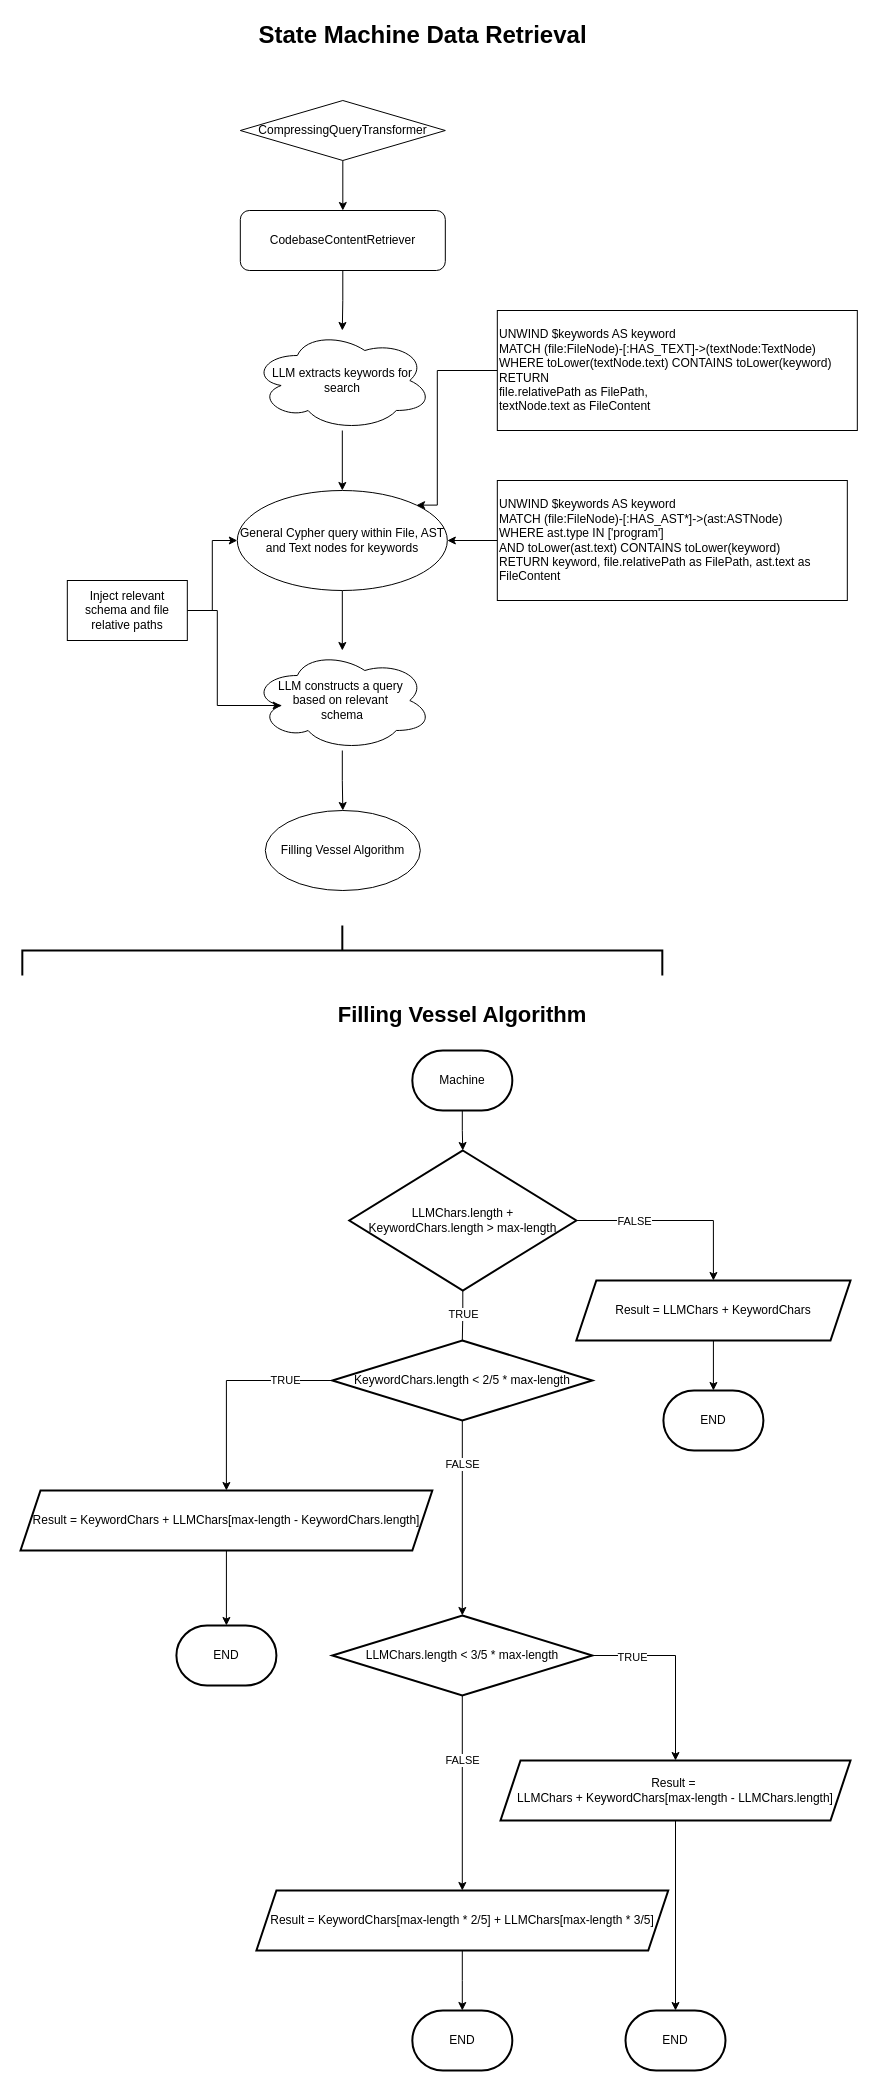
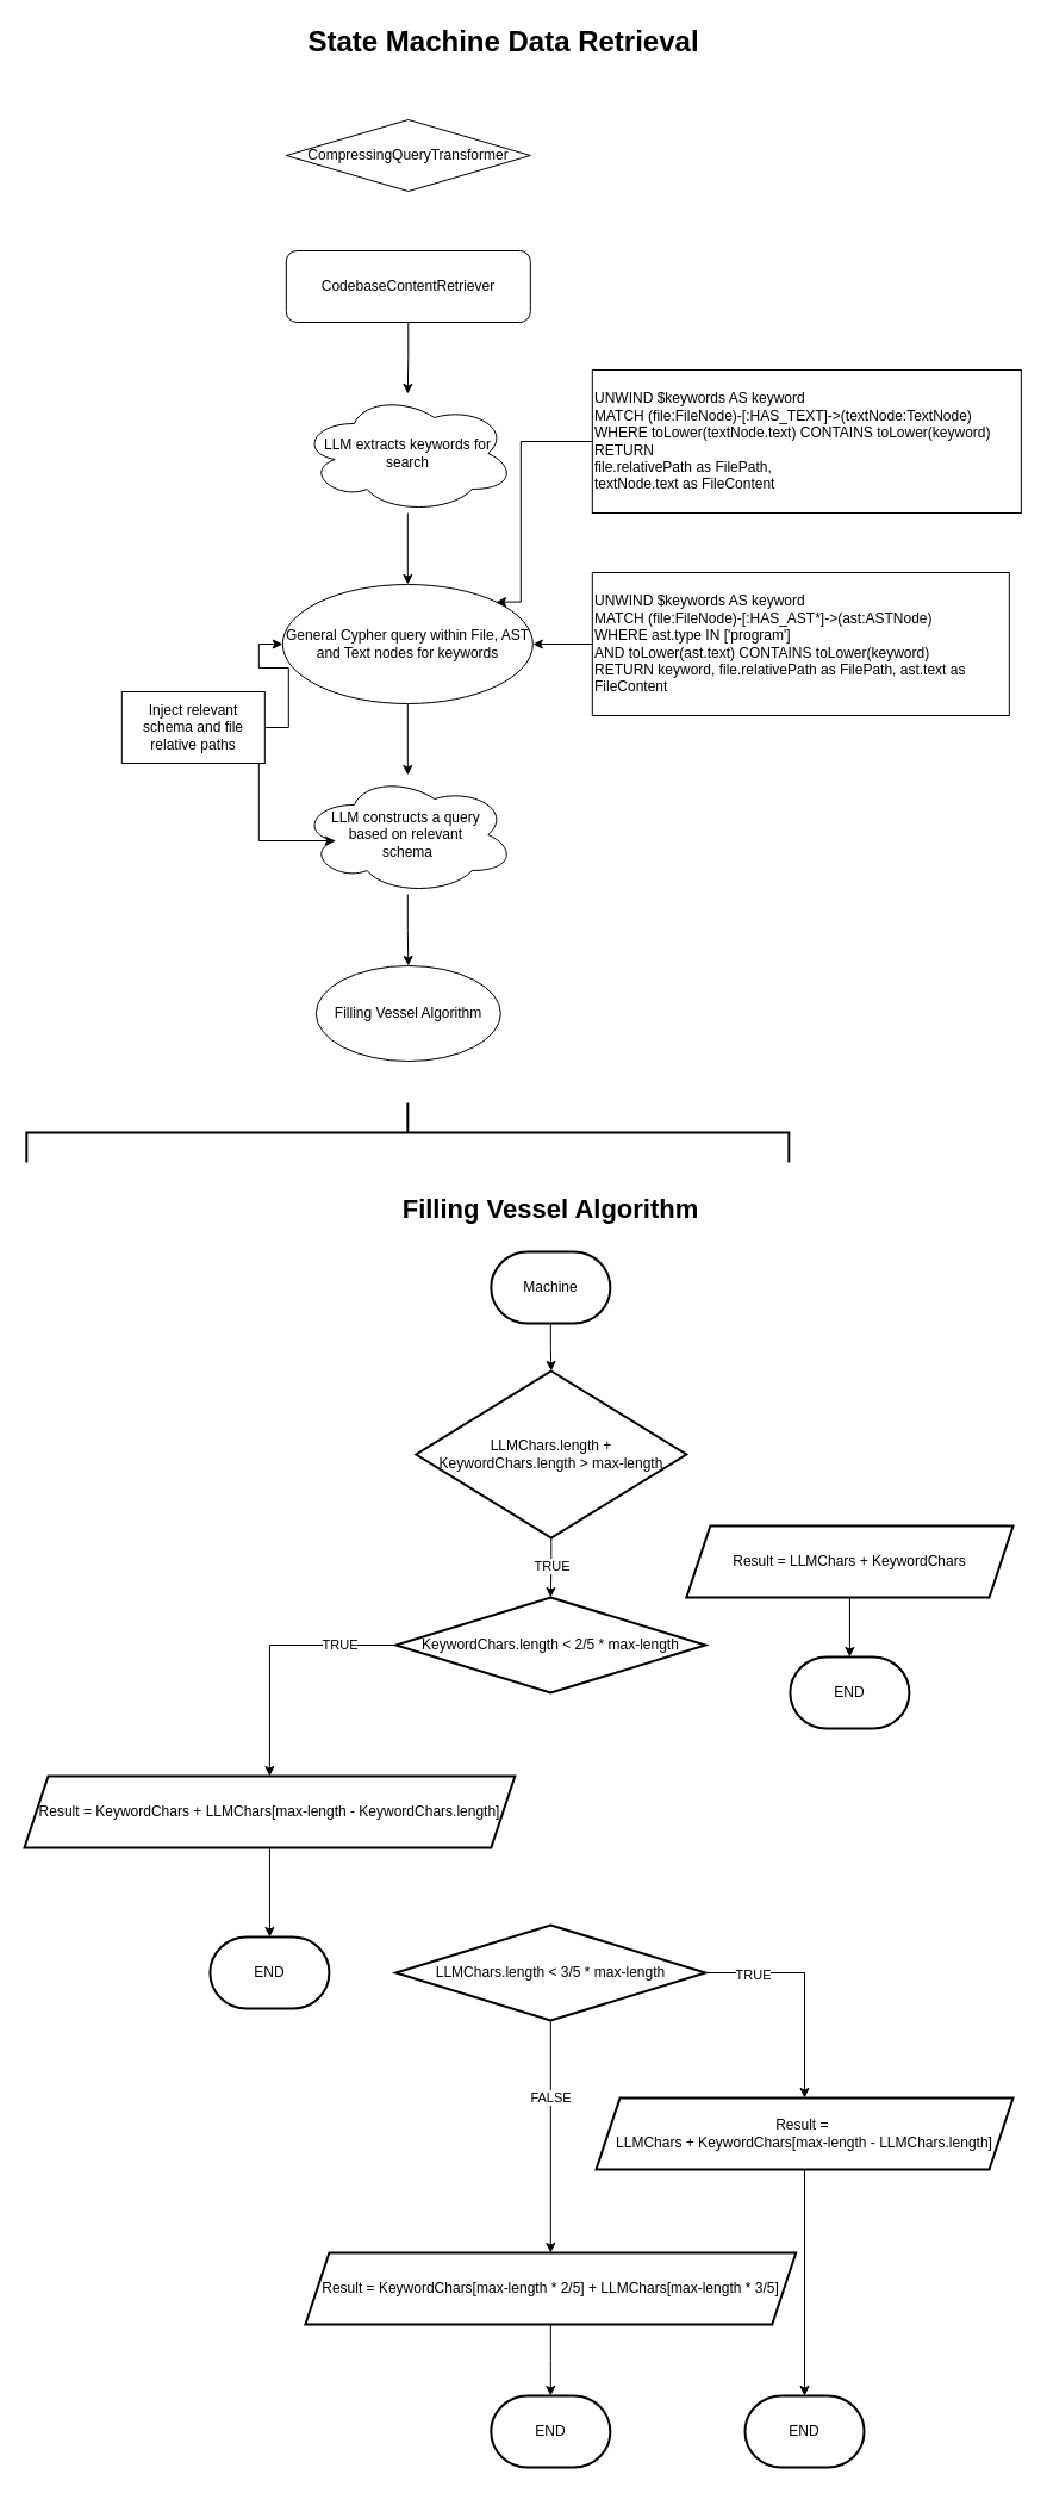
  <mxCell id="0" />
  <mxCell id="1" parent="0" />
- <mxCell id="2" value="" style="edgeStyle=orthogonalEdgeStyle;rounded=0;orthogonalLoop=1;jettySize=auto;html=1;" parent="1" source="3" target="5" edge="1"><mxGeometry relative="1" as="geometry" /></mxCell>
  <mxCell id="3" value="CompressingQueryTransformer" style="rhombus;whiteSpace=wrap;html=1;" parent="1" vertex="1"><mxGeometry x="239.82" y="100" width="205" height="60" as="geometry" /></mxCell>
  <mxCell id="4" value="" style="edgeStyle=orthogonalEdgeStyle;rounded=0;orthogonalLoop=1;jettySize=auto;html=1;" parent="1" source="5" target="9" edge="1"><mxGeometry relative="1" as="geometry" /></mxCell>
  <mxCell id="5" value="CodebaseContentRetriever" style="rounded=1;whiteSpace=wrap;html=1;" parent="1" vertex="1"><mxGeometry x="239.82" y="210" width="205" height="60" as="geometry" /></mxCell>
  <mxCell id="6" value="" style="edgeStyle=orthogonalEdgeStyle;rounded=0;orthogonalLoop=1;jettySize=auto;html=1;" edge="1" parent="1" source="7" target="11"><mxGeometry relative="1" as="geometry" /></mxCell>
  <mxCell id="7" value="General Cypher query within File, AST and Text nodes for keywords" style="ellipse;whiteSpace=wrap;html=1;" parent="1" vertex="1"><mxGeometry x="236.82" y="490" width="210" height="100" as="geometry" /></mxCell>
  <mxCell id="8" value="" style="edgeStyle=orthogonalEdgeStyle;rounded=0;orthogonalLoop=1;jettySize=auto;html=1;" parent="1" source="9" target="7" edge="1"><mxGeometry relative="1" as="geometry" /></mxCell>
  <mxCell id="9" value="LLM extracts keywords for search" style="ellipse;shape=cloud;whiteSpace=wrap;html=1;" parent="1" vertex="1"><mxGeometry x="251.82" y="330" width="180" height="100" as="geometry" /></mxCell>
  <mxCell id="10" value="" style="edgeStyle=orthogonalEdgeStyle;rounded=0;orthogonalLoop=1;jettySize=auto;html=1;" edge="1" parent="1" source="11" target="49"><mxGeometry relative="1" as="geometry" /></mxCell>
  <mxCell id="11" value="LLM constructs a query&amp;nbsp;&lt;div&gt;based on relevant&amp;nbsp;&lt;/div&gt;&lt;div&gt;schema&lt;/div&gt;" style="ellipse;shape=cloud;whiteSpace=wrap;html=1;" parent="1" vertex="1"><mxGeometry x="251.82" y="650" width="180" height="100" as="geometry" /></mxCell>
  <mxCell id="12" value="" style="edgeStyle=orthogonalEdgeStyle;rounded=0;orthogonalLoop=1;jettySize=auto;html=1;" parent="1" source="13" target="7" edge="1"><mxGeometry relative="1" as="geometry" /></mxCell>
  <mxCell id="13" value="&lt;div&gt;UNWIND $keywords AS keyword&lt;/div&gt;&lt;div&gt;MATCH (file:FileNode)-[:HAS_AST*]-&amp;gt;(ast:ASTNode)&lt;/div&gt;&lt;div&gt;WHERE ast.type IN ['program']&lt;/div&gt;&lt;div&gt;AND toLower(ast.text) CONTAINS toLower(keyword)&lt;/div&gt;&lt;div&gt;RETURN keyword, file.relativePath as FilePath, ast.text as FileContent&lt;/div&gt;" style="whiteSpace=wrap;html=1;align=left;" parent="1" vertex="1"><mxGeometry x="496.82" y="480" width="350" height="120" as="geometry" /></mxCell>
  <mxCell id="14" value="" style="edgeStyle=orthogonalEdgeStyle;rounded=0;orthogonalLoop=1;jettySize=auto;html=1;" parent="1" source="16" target="7" edge="1"><mxGeometry relative="1" as="geometry" /></mxCell>
  <mxCell id="15" value="" style="edgeStyle=orthogonalEdgeStyle;rounded=0;orthogonalLoop=1;jettySize=auto;html=1;entryX=0.16;entryY=0.55;entryDx=0;entryDy=0;entryPerimeter=0;" edge="1" parent="1" source="16" target="11"><mxGeometry relative="1" as="geometry"><mxPoint x="106.82" y="750" as="targetPoint" /><Array as="points"><mxPoint x="216.82" y="610" /><mxPoint x="216.82" y="705" /></Array></mxGeometry></mxCell>
- <mxCell id="16" value="Inject relevant schema and file relative paths" style="rounded=0;whiteSpace=wrap;html=1;" parent="1" vertex="1"><mxGeometry x="66.82" y="580" width="120" height="60" as="geometry" /></mxCell>
+ <mxCell id="16" value="Inject relevant schema and file relative paths" style="rounded=0;whiteSpace=wrap;html=1;" parent="1" vertex="1"><mxGeometry x="101.82" y="580" width="120" height="60" as="geometry" /></mxCell>
  <mxCell id="17" value="" style="edgeStyle=orthogonalEdgeStyle;rounded=0;orthogonalLoop=1;jettySize=auto;html=1;entryX=1;entryY=0;entryDx=0;entryDy=0;" parent="1" source="18" target="7" edge="1"><mxGeometry relative="1" as="geometry"><Array as="points"><mxPoint x="436.82" y="370" /><mxPoint x="436.82" y="505" /></Array></mxGeometry></mxCell>
  <mxCell id="18" value="&lt;div&gt;UNWIND $keywords AS keyword&lt;/div&gt;&lt;div&gt;MATCH (file:FileNode)-[:HAS_TEXT]-&amp;gt;(textNode:TextNode)&lt;/div&gt;&lt;div&gt;WHERE toLower(textNode.text) CONTAINS toLower(keyword)&lt;/div&gt;&lt;div&gt;RETURN&amp;nbsp;&lt;/div&gt;&lt;div&gt;file.relativePath as FilePath,&lt;/div&gt;&lt;div&gt;textNode.text as FileContent&lt;/div&gt;" style="whiteSpace=wrap;html=1;align=left;" parent="1" vertex="1"><mxGeometry x="496.82" y="310" width="360" height="120" as="geometry" /></mxCell>
  <mxCell id="19" value="" style="edgeStyle=orthogonalEdgeStyle;rounded=0;orthogonalLoop=1;jettySize=auto;html=1;" parent="1" source="20" target="25" edge="1"><mxGeometry relative="1" as="geometry" /></mxCell>
  <mxCell id="20" value="Machine" style="strokeWidth=2;html=1;shape=mxgraph.flowchart.terminator;whiteSpace=wrap;" parent="1" vertex="1"><mxGeometry x="411.82" y="1050" width="100" height="60" as="geometry" /></mxCell>
- <mxCell id="21" value="" style="edgeStyle=orthogonalEdgeStyle;rounded=0;orthogonalLoop=1;jettySize=auto;html=1;endArrow=none;" parent="1" source="25" target="31" edge="1"><mxGeometry relative="1" as="geometry" /></mxCell>
+ <mxCell id="21" value="" style="edgeStyle=orthogonalEdgeStyle;rounded=0;orthogonalLoop=1;jettySize=auto;html=1;" parent="1" source="25" target="31" edge="1"><mxGeometry relative="1" as="geometry" /></mxCell>
  <mxCell id="22" value="TRUE" style="edgeLabel;html=1;align=center;verticalAlign=middle;resizable=0;points=[];" parent="21" vertex="1" connectable="0"><mxGeometry x="-0.042" y="1" relative="1" as="geometry"><mxPoint x="-1" as="offset" /></mxGeometry></mxCell>
- <mxCell id="23" value="" style="edgeStyle=orthogonalEdgeStyle;rounded=0;orthogonalLoop=1;jettySize=auto;html=1;entryX=0.5;entryY=0;entryDx=0;entryDy=0;exitX=1;exitY=0.5;exitDx=0;exitDy=0;" parent="1" source="25" target="46" edge="1"><mxGeometry relative="1" as="geometry"><mxPoint x="700" y="1320" as="targetPoint" /></mxGeometry></mxCell>
- <mxCell id="24" value="FALSE" style="edgeLabel;html=1;align=center;verticalAlign=middle;resizable=0;points=[];" parent="23" vertex="1" connectable="0"><mxGeometry x="-0.41" relative="1" as="geometry"><mxPoint as="offset" /></mxGeometry></mxCell>
  <mxCell id="25" value="LLMChars.length + KeywordChars.length&amp;nbsp;&amp;gt; max-length" style="rhombus;whiteSpace=wrap;html=1;strokeWidth=2;" parent="1" vertex="1"><mxGeometry x="348.82" y="1150" width="227" height="140" as="geometry" /></mxCell>
  <mxCell id="26" value="Filling Vessel Algorithm" style="text;html=1;align=center;verticalAlign=middle;whiteSpace=wrap;rounded=0;fontSize=22;fontStyle=1" parent="1" vertex="1"><mxGeometry x="335.82" y="1000" width="252" height="30" as="geometry" /></mxCell>
  <mxCell id="27" value="" style="edgeStyle=orthogonalEdgeStyle;rounded=0;orthogonalLoop=1;jettySize=auto;html=1;exitX=0;exitY=0.5;exitDx=0;exitDy=0;" parent="1" source="31" target="33" edge="1"><mxGeometry relative="1" as="geometry" /></mxCell>
  <mxCell id="28" value="TRUE" style="edgeLabel;html=1;align=center;verticalAlign=middle;resizable=0;points=[];" parent="27" vertex="1" connectable="0"><mxGeometry x="-0.561" y="-1" relative="1" as="geometry"><mxPoint as="offset" /></mxGeometry></mxCell>
- <mxCell id="29" value="" style="edgeStyle=orthogonalEdgeStyle;rounded=0;orthogonalLoop=1;jettySize=auto;html=1;exitX=0.5;exitY=1;exitDx=0;exitDy=0;entryX=0.5;entryY=0;entryDx=0;entryDy=0;" parent="1" source="31" target="38" edge="1"><mxGeometry relative="1" as="geometry"><mxPoint x="706.72" y="1500" as="targetPoint" /></mxGeometry></mxCell>
- <mxCell id="30" value="FALSE" style="edgeLabel;html=1;align=center;verticalAlign=middle;resizable=0;points=[];" parent="29" vertex="1" connectable="0"><mxGeometry x="-0.557" relative="1" as="geometry"><mxPoint as="offset" /></mxGeometry></mxCell>
  <mxCell id="31" value="KeywordChars.length&amp;nbsp;&amp;lt; 2/5 * max-length" style="rhombus;whiteSpace=wrap;html=1;strokeWidth=2;" parent="1" vertex="1"><mxGeometry x="331.82" y="1340" width="260" height="80" as="geometry" /></mxCell>
  <mxCell id="32" value="" style="edgeStyle=orthogonalEdgeStyle;rounded=0;orthogonalLoop=1;jettySize=auto;html=1;" parent="1" source="33" target="47" edge="1"><mxGeometry relative="1" as="geometry" /></mxCell>
  <mxCell id="33" value="Result = KeywordChars + LLMChars[max-length - KeywordChars.length]" style="shape=parallelogram;perimeter=parallelogramPerimeter;whiteSpace=wrap;html=1;fixedSize=1;strokeWidth=2;" parent="1" vertex="1"><mxGeometry x="20" y="1490" width="411.82" height="60" as="geometry" /></mxCell>
  <mxCell id="34" value="" style="edgeStyle=orthogonalEdgeStyle;rounded=0;orthogonalLoop=1;jettySize=auto;html=1;exitX=1;exitY=0.5;exitDx=0;exitDy=0;" parent="1" source="38" target="40" edge="1"><mxGeometry relative="1" as="geometry" /></mxCell>
  <mxCell id="35" value="TRUE" style="edgeLabel;html=1;align=center;verticalAlign=middle;resizable=0;points=[];" parent="34" vertex="1" connectable="0"><mxGeometry x="-0.578" y="-1" relative="1" as="geometry"><mxPoint as="offset" /></mxGeometry></mxCell>
  <mxCell id="36" value="" style="edgeStyle=orthogonalEdgeStyle;rounded=0;orthogonalLoop=1;jettySize=auto;html=1;" parent="1" source="38" target="42" edge="1"><mxGeometry relative="1" as="geometry" /></mxCell>
  <mxCell id="37" value="FALSE" style="edgeLabel;html=1;align=center;verticalAlign=middle;resizable=0;points=[];" parent="36" vertex="1" connectable="0"><mxGeometry x="-0.333" relative="1" as="geometry"><mxPoint as="offset" /></mxGeometry></mxCell>
  <mxCell id="38" value="LLMChars.length&amp;nbsp;&amp;lt; 3/5 * max-length" style="rhombus;whiteSpace=wrap;html=1;strokeWidth=2;" parent="1" vertex="1"><mxGeometry x="331.82" y="1615" width="260" height="80" as="geometry" /></mxCell>
  <mxCell id="39" value="" style="edgeStyle=orthogonalEdgeStyle;rounded=0;orthogonalLoop=1;jettySize=auto;html=1;" parent="1" source="40" target="48" edge="1"><mxGeometry relative="1" as="geometry" /></mxCell>
  <mxCell id="40" value="Result =&amp;nbsp;&lt;div&gt;LLMChars + KeywordChars[max-length - LLMChars.length]&lt;/div&gt;" style="shape=parallelogram;perimeter=parallelogramPerimeter;whiteSpace=wrap;html=1;fixedSize=1;strokeWidth=2;" parent="1" vertex="1"><mxGeometry x="500" y="1760" width="350" height="60" as="geometry" /></mxCell>
  <mxCell id="41" value="" style="edgeStyle=orthogonalEdgeStyle;rounded=0;orthogonalLoop=1;jettySize=auto;html=1;" parent="1" source="42" target="43" edge="1"><mxGeometry relative="1" as="geometry" /></mxCell>
  <mxCell id="42" value="Result = KeywordChars[max-length * 2/5] + LLMChars[max-length * 3/5]" style="shape=parallelogram;perimeter=parallelogramPerimeter;whiteSpace=wrap;html=1;fixedSize=1;strokeWidth=2;" parent="1" vertex="1"><mxGeometry x="255.91" y="1890" width="411.82" height="60" as="geometry" /></mxCell>
  <mxCell id="43" value="END" style="strokeWidth=2;html=1;shape=mxgraph.flowchart.terminator;whiteSpace=wrap;" parent="1" vertex="1"><mxGeometry x="411.82" y="2010" width="100" height="60" as="geometry" /></mxCell>
  <mxCell id="44" value="END" style="strokeWidth=2;html=1;shape=mxgraph.flowchart.terminator;whiteSpace=wrap;" parent="1" vertex="1"><mxGeometry x="662.91" y="1390" width="100" height="60" as="geometry" /></mxCell>
  <mxCell id="45" value="" style="edgeStyle=orthogonalEdgeStyle;rounded=0;orthogonalLoop=1;jettySize=auto;html=1;" parent="1" source="46" target="44" edge="1"><mxGeometry relative="1" as="geometry" /></mxCell>
  <mxCell id="46" value="Result = LLMChars + KeywordChars" style="shape=parallelogram;perimeter=parallelogramPerimeter;whiteSpace=wrap;html=1;fixedSize=1;strokeWidth=2;" parent="1" vertex="1"><mxGeometry x="575.82" y="1280" width="274.18" height="60" as="geometry" /></mxCell>
  <mxCell id="47" value="END" style="strokeWidth=2;html=1;shape=mxgraph.flowchart.terminator;whiteSpace=wrap;" parent="1" vertex="1"><mxGeometry x="175.91" y="1625" width="100" height="60" as="geometry" /></mxCell>
  <mxCell id="48" value="END" style="strokeWidth=2;html=1;shape=mxgraph.flowchart.terminator;whiteSpace=wrap;" parent="1" vertex="1"><mxGeometry x="625" y="2010" width="100" height="60" as="geometry" /></mxCell>
  <mxCell id="49" value="Filling Vessel Algorithm" style="ellipse;whiteSpace=wrap;html=1;" vertex="1" parent="1"><mxGeometry x="264.82" y="810" width="155" height="80" as="geometry" /></mxCell>
  <mxCell id="50" value="" style="strokeWidth=2;html=1;shape=mxgraph.flowchart.annotation_2;align=left;labelPosition=right;pointerEvents=1;rotation=90;" vertex="1" parent="1"><mxGeometry x="316.82" y="630" width="50" height="640" as="geometry" /></mxCell>
  <mxCell id="51" value="&lt;h1&gt;State Machine Data Retrieval&lt;/h1&gt;" style="text;html=1;align=center;verticalAlign=middle;whiteSpace=wrap;rounded=0;" vertex="1" parent="1"><mxGeometry x="239.82" y="20" width="365" height="30" as="geometry" /></mxCell>
